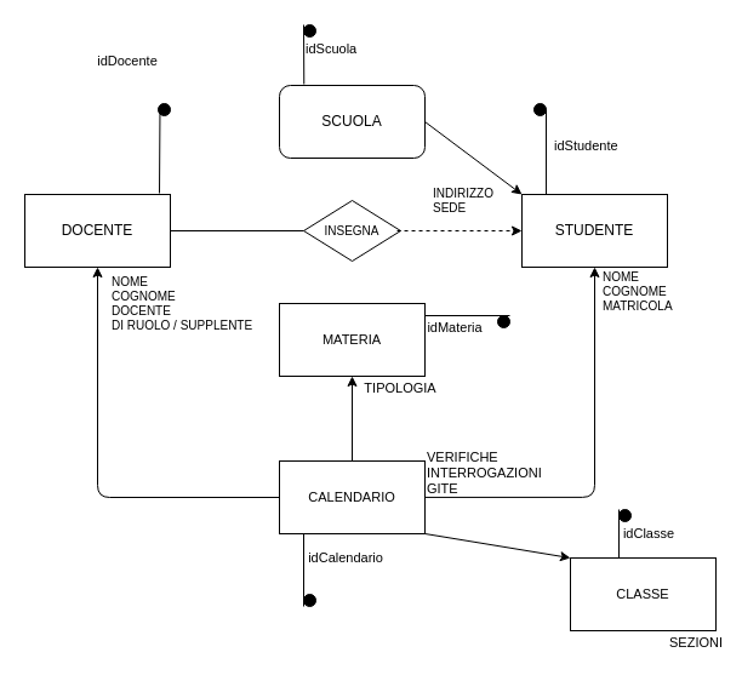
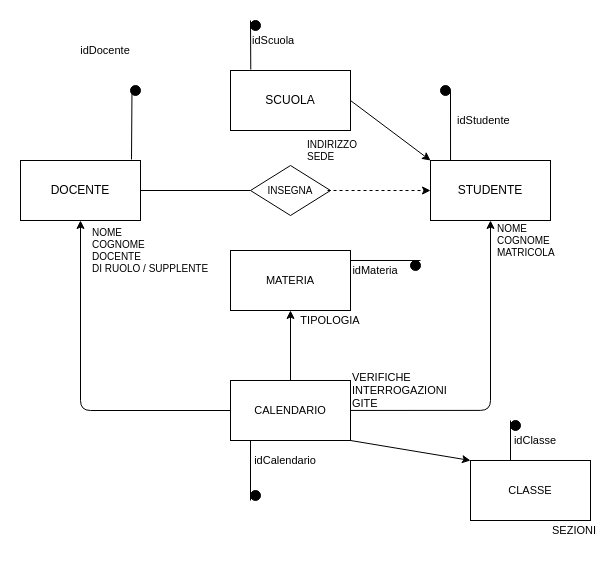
  <mxCell id="0" />
  <mxCell id="1" parent="0" />
  <mxCell id="2" value="DOCENTE" style="rounded=0;whiteSpace=wrap;html=1;sketch=0;" vertex="1" parent="1"><mxGeometry x="20" y="160" width="120" height="60" as="geometry" /></mxCell>
- <mxCell id="3" value="SCUOLA" style="whiteSpace=wrap;html=1;sketch=0;rounded=1;" vertex="1" parent="1"><mxGeometry x="230" y="70" width="120" height="60" as="geometry" /></mxCell>
+ <mxCell id="3" value="SCUOLA" style="rounded=0;whiteSpace=wrap;html=1;sketch=0;" vertex="1" parent="1"><mxGeometry x="230" y="70" width="120" height="60" as="geometry" /></mxCell>
  <mxCell id="4" value="STUDENTE" style="rounded=0;whiteSpace=wrap;html=1;sketch=0;" vertex="1" parent="1"><mxGeometry x="430" y="160" width="120" height="60" as="geometry" /></mxCell>
  <mxCell id="5" value="" style="endArrow=none;html=1;exitX=0.925;exitY=-0.017;exitDx=0;exitDy=0;exitPerimeter=0;entryX=0;entryY=1;entryDx=0;entryDy=0;" edge="1" parent="1" source="2" target="6"><mxGeometry width="50" height="50" relative="1" as="geometry"><mxPoint x="30" y="150" as="sourcePoint" /><mxPoint x="30" y="90" as="targetPoint" /><Array as="points" /></mxGeometry></mxCell>
  <mxCell id="6" value="" style="ellipse;whiteSpace=wrap;html=1;sketch=0;fillColor=#000000;" vertex="1" parent="1"><mxGeometry x="130" y="85" width="10" height="10" as="geometry" /></mxCell>
  <mxCell id="7" value="NOME&lt;br style=&quot;font-size: 10px;&quot;&gt;COGNOME&lt;br style=&quot;font-size: 10px;&quot;&gt;DOCENTE&lt;br style=&quot;font-size: 10px;&quot;&gt;DI RUOLO / SUPPLENTE" style="text;html=1;strokeColor=none;fillColor=none;align=left;verticalAlign=middle;whiteSpace=wrap;rounded=0;sketch=0;fontSize=10;" vertex="1" parent="1"><mxGeometry x="90" y="240" width="180" height="20" as="geometry" /></mxCell>
  <mxCell id="8" value="" style="endArrow=none;html=1;fontSize=10;exitX=0.167;exitY=0;exitDx=0;exitDy=0;exitPerimeter=0;" edge="1" parent="1" source="4"><mxGeometry width="50" height="50" relative="1" as="geometry"><mxPoint x="250" y="160" as="sourcePoint" /><mxPoint x="450" y="90" as="targetPoint" /></mxGeometry></mxCell>
  <mxCell id="9" value="" style="ellipse;whiteSpace=wrap;html=1;sketch=0;fillColor=#000000;" vertex="1" parent="1"><mxGeometry x="440" y="85" width="10" height="10" as="geometry" /></mxCell>
  <mxCell id="10" value="NOME&lt;br&gt;COGNOME&lt;br&gt;&lt;div style=&quot;&quot;&gt;&lt;span&gt;MATRICOLA&lt;/span&gt;&lt;/div&gt;" style="text;html=1;strokeColor=none;fillColor=none;align=left;verticalAlign=middle;whiteSpace=wrap;rounded=0;sketch=0;fontSize=10;" vertex="1" parent="1"><mxGeometry x="495" y="230" width="40" height="20" as="geometry" /></mxCell>
  <mxCell id="11" value="" style="endArrow=none;html=1;fontSize=10;entryX=0.169;entryY=-0.016;entryDx=0;entryDy=0;entryPerimeter=0;" edge="1" parent="1" target="3"><mxGeometry width="50" height="50" relative="1" as="geometry"><mxPoint x="250" y="20" as="sourcePoint" /><mxPoint x="260" y="60" as="targetPoint" /></mxGeometry></mxCell>
  <mxCell id="12" value="" style="ellipse;whiteSpace=wrap;html=1;sketch=0;fillColor=#000000;" vertex="1" parent="1"><mxGeometry x="250" y="20" width="10" height="10" as="geometry" /></mxCell>
- <mxCell id="13" value="INDIRIZZO&amp;nbsp;&lt;br&gt;SEDE" style="text;html=1;strokeColor=none;fillColor=none;align=left;verticalAlign=middle;whiteSpace=wrap;rounded=0;sketch=0;fontSize=10;" vertex="1" parent="1"><mxGeometry x="355" y="155" width="40" height="20" as="geometry" /></mxCell>
+ <mxCell id="13" value="INDIRIZZO&amp;nbsp;&lt;br&gt;SEDE" style="text;html=1;strokeColor=none;fillColor=none;align=left;verticalAlign=middle;whiteSpace=wrap;rounded=0;sketch=0;fontSize=10;" vertex="1" parent="1"><mxGeometry x="305" y="140" width="40" height="20" as="geometry" /></mxCell>
  <mxCell id="14" value="INSEGNA" style="rhombus;whiteSpace=wrap;html=1;sketch=0;fontSize=10;align=center;fillColor=#FFFFFF;" vertex="1" parent="1"><mxGeometry x="250" y="165" width="80" height="50" as="geometry" /></mxCell>
  <mxCell id="15" value="" style="endArrow=classic;html=1;fontSize=10;fontColor=#000000;entryX=0;entryY=0;entryDx=0;entryDy=0;exitX=1;exitY=0.5;exitDx=0;exitDy=0;" edge="1" parent="1" source="3" target="4"><mxGeometry width="50" height="50" relative="1" as="geometry"><mxPoint x="440" y="110" as="sourcePoint" /><mxPoint x="350" y="170" as="targetPoint" /></mxGeometry></mxCell>
  <mxCell id="16" value="" style="endArrow=none;html=1;fontSize=10;fontColor=#000000;entryX=0;entryY=0.5;entryDx=0;entryDy=0;" edge="1" parent="1" target="14"><mxGeometry width="50" height="50" relative="1" as="geometry"><mxPoint x="140" y="190" as="sourcePoint" /><mxPoint x="190" y="140" as="targetPoint" /></mxGeometry></mxCell>
  <mxCell id="17" value="" style="endArrow=classic;html=1;fontSize=10;fontColor=#000000;exitX=0.963;exitY=0.5;exitDx=0;exitDy=0;exitPerimeter=0;entryX=0;entryY=0.5;entryDx=0;entryDy=0;dashed=1;" edge="1" parent="1" source="14" target="4"><mxGeometry width="50" height="50" relative="1" as="geometry"><mxPoint x="260" y="210" as="sourcePoint" /><mxPoint x="310" y="160" as="targetPoint" /></mxGeometry></mxCell>
  <mxCell id="18" value="MATERIA" style="rounded=0;whiteSpace=wrap;html=1;sketch=0;fillColor=#FFFFFF;gradientColor=#ffffff;fontSize=11;fontColor=#000000;align=center;" vertex="1" parent="1"><mxGeometry x="230" y="250" width="120" height="60" as="geometry" /></mxCell>
  <mxCell id="19" value="CALENDARIO" style="rounded=0;whiteSpace=wrap;html=1;sketch=0;fillColor=#FFFFFF;gradientColor=#ffffff;fontSize=11;fontColor=#000000;align=center;" vertex="1" parent="1"><mxGeometry x="230" y="380" width="120" height="60" as="geometry" /></mxCell>
  <mxCell id="20" value="" style="endArrow=none;html=1;fontSize=11;fontColor=#000000;" edge="1" parent="1"><mxGeometry width="50" height="50" relative="1" as="geometry"><mxPoint x="350" y="260" as="sourcePoint" /><mxPoint x="420" y="260" as="targetPoint" /></mxGeometry></mxCell>
  <mxCell id="21" value="" style="ellipse;whiteSpace=wrap;html=1;sketch=0;fillColor=#000000;" vertex="1" parent="1"><mxGeometry x="410" y="260" width="10" height="10" as="geometry" /></mxCell>
  <mxCell id="22" value="TIPOLOGIA" style="text;html=1;strokeColor=none;fillColor=none;align=center;verticalAlign=middle;whiteSpace=wrap;rounded=0;sketch=0;fontSize=11;fontColor=#000000;" vertex="1" parent="1"><mxGeometry x="310" y="310" width="40" height="20" as="geometry" /></mxCell>
  <mxCell id="23" value="" style="endArrow=none;html=1;fontSize=11;fontColor=#000000;" edge="1" parent="1"><mxGeometry width="50" height="50" relative="1" as="geometry"><mxPoint x="250" y="500" as="sourcePoint" /><mxPoint x="250" y="440" as="targetPoint" /></mxGeometry></mxCell>
  <mxCell id="24" value="" style="ellipse;whiteSpace=wrap;html=1;sketch=0;fillColor=#000000;" vertex="1" parent="1"><mxGeometry x="250" y="490" width="10" height="10" as="geometry" /></mxCell>
  <mxCell id="25" value="VERIFICHE&amp;nbsp;&lt;br&gt;INTERROGAZIONI&lt;br&gt;GITE" style="text;html=1;strokeColor=none;fillColor=none;align=left;verticalAlign=middle;whiteSpace=wrap;rounded=0;sketch=0;fontSize=11;fontColor=#000000;" vertex="1" parent="1"><mxGeometry x="350" y="380" width="40" height="20" as="geometry" /></mxCell>
  <mxCell id="26" value="" style="endArrow=classic;html=1;fontSize=11;fontColor=#000000;entryX=0.5;entryY=1;entryDx=0;entryDy=0;" edge="1" parent="1" target="18"><mxGeometry width="50" height="50" relative="1" as="geometry"><mxPoint x="290" y="380" as="sourcePoint" /><mxPoint x="340" y="330" as="targetPoint" /></mxGeometry></mxCell>
  <mxCell id="27" style="edgeStyle=orthogonalEdgeStyle;rounded=1;orthogonalLoop=1;jettySize=auto;html=1;exitX=0;exitY=0.5;exitDx=0;exitDy=0;fontSize=11;fontColor=#000000;" edge="1" parent="1" source="19" target="2"><mxGeometry relative="1" as="geometry"><mxPoint x="170" y="410" as="sourcePoint" /></mxGeometry></mxCell>
  <mxCell id="28" style="edgeStyle=orthogonalEdgeStyle;rounded=1;orthogonalLoop=1;jettySize=auto;html=1;fontSize=11;fontColor=#000000;entryX=0.5;entryY=1;entryDx=0;entryDy=0;" edge="1" parent="1" target="4"><mxGeometry relative="1" as="geometry"><mxPoint x="380" y="280" as="targetPoint" /><mxPoint x="350" y="409.941" as="sourcePoint" /><Array as="points"><mxPoint x="490" y="410" /></Array></mxGeometry></mxCell>
  <mxCell id="29" value="CLASSE" style="rounded=0;whiteSpace=wrap;html=1;sketch=0;fillColor=#FFFFFF;gradientColor=#ffffff;fontSize=11;fontColor=#000000;align=center;" vertex="1" parent="1"><mxGeometry x="470" y="460" width="120" height="60" as="geometry" /></mxCell>
  <mxCell id="30" value="" style="endArrow=classic;html=1;fontSize=11;fontColor=#000000;entryX=0;entryY=0;entryDx=0;entryDy=0;exitX=1;exitY=1;exitDx=0;exitDy=0;" edge="1" parent="1" source="19" target="29"><mxGeometry width="50" height="50" relative="1" as="geometry"><mxPoint x="220" y="370" as="sourcePoint" /><mxPoint x="270" y="320" as="targetPoint" /></mxGeometry></mxCell>
  <mxCell id="31" value="" style="endArrow=none;html=1;fontSize=11;fontColor=#000000;" edge="1" parent="1"><mxGeometry width="50" height="50" relative="1" as="geometry"><mxPoint x="510" y="460" as="sourcePoint" /><mxPoint x="510" y="420" as="targetPoint" /></mxGeometry></mxCell>
  <mxCell id="32" value="" style="ellipse;whiteSpace=wrap;html=1;sketch=0;fillColor=#000000;" vertex="1" parent="1"><mxGeometry x="510" y="420" width="10" height="10" as="geometry" /></mxCell>
  <mxCell id="33" value="SEZIONI" style="text;html=1;strokeColor=none;fillColor=none;align=left;verticalAlign=middle;whiteSpace=wrap;rounded=0;sketch=0;fontSize=11;fontColor=#000000;" vertex="1" parent="1"><mxGeometry x="550" y="520" width="40" height="20" as="geometry" /></mxCell>
  <mxCell id="34" value="idScuola" style="text;html=1;strokeColor=none;fillColor=none;align=left;verticalAlign=middle;whiteSpace=wrap;rounded=0;sketch=0;fontSize=11;fontColor=#000000;" vertex="1" parent="1"><mxGeometry x="250" y="30" width="40" height="20" as="geometry" /></mxCell>
  <mxCell id="35" value="idDocente" style="text;html=1;strokeColor=none;fillColor=none;align=center;verticalAlign=middle;whiteSpace=wrap;rounded=0;sketch=0;fontSize=11;fontColor=#000000;" vertex="1" parent="1"><mxGeometry x="85" y="40" width="40" height="20" as="geometry" /></mxCell>
  <mxCell id="36" value="idStudente" style="text;html=1;strokeColor=none;fillColor=none;align=left;verticalAlign=middle;whiteSpace=wrap;rounded=0;sketch=0;fontSize=11;fontColor=#000000;" vertex="1" parent="1"><mxGeometry x="455" y="110" width="40" height="20" as="geometry" /></mxCell>
  <mxCell id="37" value="idMateria" style="text;html=1;strokeColor=none;fillColor=none;align=center;verticalAlign=middle;whiteSpace=wrap;rounded=0;sketch=0;fontSize=11;fontColor=#000000;" vertex="1" parent="1"><mxGeometry x="355" y="260" width="40" height="20" as="geometry" /></mxCell>
  <mxCell id="38" value="idCalendario" style="text;html=1;strokeColor=none;fillColor=none;align=center;verticalAlign=middle;whiteSpace=wrap;rounded=0;sketch=0;fontSize=11;fontColor=#000000;" vertex="1" parent="1"><mxGeometry x="265" y="450" width="40" height="20" as="geometry" /></mxCell>
  <mxCell id="39" value="idClasse" style="text;html=1;strokeColor=none;fillColor=none;align=center;verticalAlign=middle;whiteSpace=wrap;rounded=0;sketch=0;fontSize=11;fontColor=#000000;" vertex="1" parent="1"><mxGeometry x="515" y="430" width="40" height="20" as="geometry" /></mxCell>
